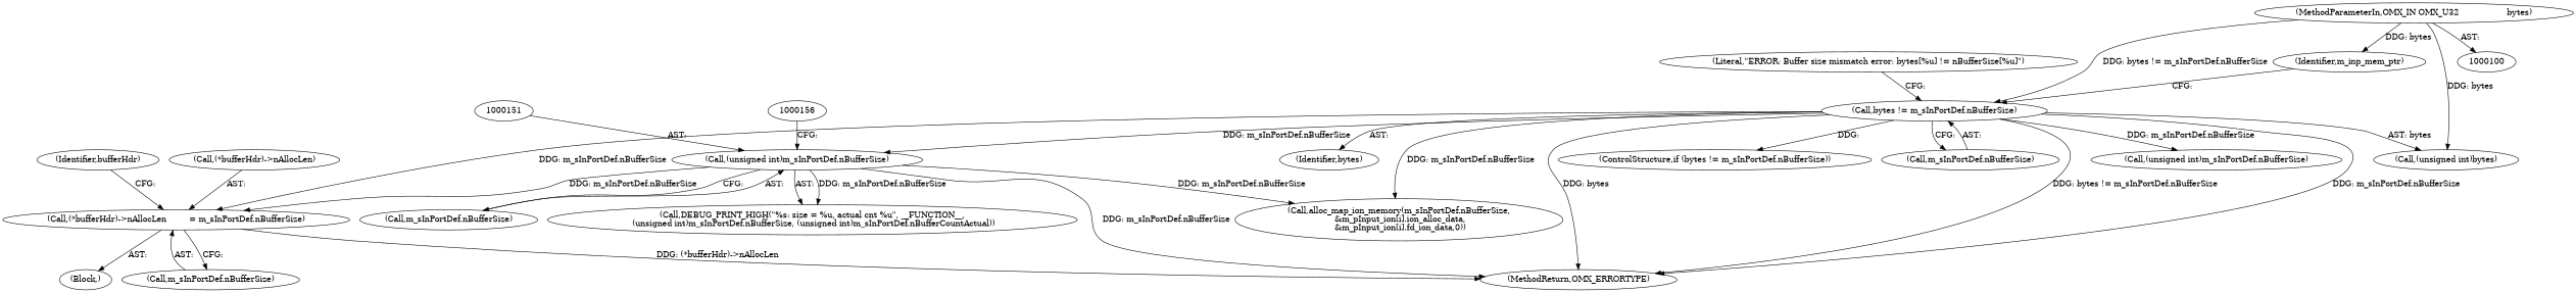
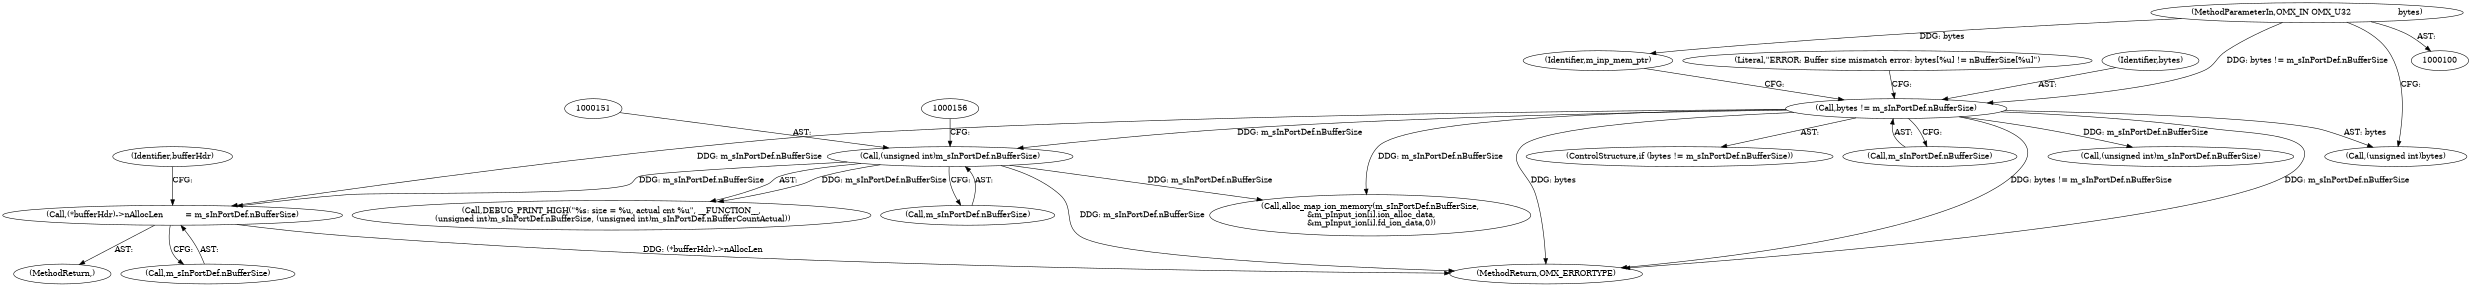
  digraph {
    n1 [label="(Call,(*bufferHdr)->nAllocLen         = m_sInPortDef.nBufferSize)"]
-   n2 [label="(Block,)"]
+   n2 [label="(MethodReturn,)"]
    n3 [label="(Call,m_sInPortDef.nBufferSize)"]
    n4 [label="(MethodReturn,OMX_ERRORTYPE)"]
    n5 [label="(Call,(unsigned int)m_sInPortDef.nBufferSize)"]
    n6 [label="(Call,DEBUG_PRINT_HIGH(\"%s: size = %u, actual cnt %u\", __FUNCTION__,\n (unsigned int)m_sInPortDef.nBufferSize, (unsigned int)m_sInPortDef.nBufferCountActual))"]
    n7 [label="(Call,m_sInPortDef.nBufferSize)"]
    n8 [label="(Call,alloc_map_ion_memory(m_sInPortDef.nBufferSize,\n &m_pInput_ion[i].ion_alloc_data,\n &m_pInput_ion[i].fd_ion_data,0))"]
    n9 [label="(Call,bytes != m_sInPortDef.nBufferSize)"]
    n10 [label="(ControlStructure,if (bytes != m_sInPortDef.nBufferSize))"]
    n11 [label="(Call,(unsigned int)m_sInPortDef.nBufferSize)"]
    n12 [label="(Call,(unsigned int)bytes)"]
    n13 [label="(Call,m_sInPortDef.nBufferSize)"]
    n14 [label="(MethodParameterIn,OMX_IN OMX_U32                   bytes)"]
    1000100
    n16 [label="(Identifier,m_inp_mem_ptr)"]
    n17 [label="(Identifier,bufferHdr)"]
    n18 [label="(Literal,\"ERROR: Buffer size mismatch error: bytes[%u] != nBufferSize[%u]\")"]
    n19 [label="(Identifier,bytes)"]
-   n20 [label="(Call,(*bufferHdr)->nAllocLen)"]
    1000151
    1000156
    n1 -> n2 [label="AST: "]
    n1 -> n3 [label="CFG: "]
    n1 -> n4 [label="DDG: (*bufferHdr)->nAllocLen"]
    n3 -> n1 [label="AST: "]
    n5 -> n1 [label="DDG: m_sInPortDef.nBufferSize"]
    n5 -> n4 [label="DDG: m_sInPortDef.nBufferSize"]
    n5 -> n6 [label="AST: "]
    n5 -> n6 [label="DDG: m_sInPortDef.nBufferSize"]
    n5 -> n7 [label="CFG: "]
    n5 -> n8 [label="DDG: m_sInPortDef.nBufferSize"]
    n7 -> n5 [label="AST: "]
    n9 -> n1 [label="DDG: m_sInPortDef.nBufferSize"]
    n9 -> n4 [label="DDG: bytes"]
    n9 -> n4 [label="DDG: bytes != m_sInPortDef.nBufferSize"]
    n9 -> n4 [label="DDG: m_sInPortDef.nBufferSize"]
    n9 -> n5 [label="DDG: m_sInPortDef.nBufferSize"]
    n9 -> n8 [label="DDG: m_sInPortDef.nBufferSize"]
-   n9 -> n10 [label="DDG: "]
+   n9 -> n10 [label="AST: "]
    n9 -> n11 [label="DDG: m_sInPortDef.nBufferSize"]
    n9 -> n12 [label="AST: bytes"]
    n9 -> n13 [label="CFG: "]
    n13 -> n9 [label="AST: "]
    n14 -> n9 [label="DDG: bytes != m_sInPortDef.nBufferSize"]
-   n14 -> n12 [label="DDG: bytes"]
+   n14 -> n12 [label="CFG: "]
    n14 -> 1000100 [label="AST: "]
    n14 -> n16 [label="DDG: bytes"]
    n16 -> n9 [label="CFG: "]
    n17 -> n1 [label="CFG: "]
    n18 -> n9 [label="CFG: "]
-   n9 -> n19 [label="AST: "]
-   n20 -> n1 [label="AST: "]
+   n19 -> n9 [label="AST: "]
    1000151 -> n5 [label="AST: "]
    1000156 -> n5 [label="CFG: "]
  }
